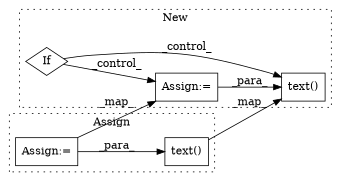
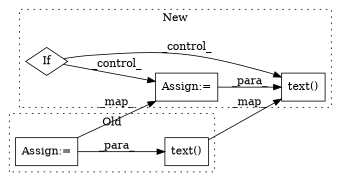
  digraph {
    rankdir=LR
    node [a=75 l=3 shape=box]
    n1 [l="10,28" label="text()" s="8720,8761"]
    n2 [a=68 label="Assign:=" s=8242]
    n3 [l="10,28" label="text()" s="8911,8952"]
    n4 [a=96 label=If s=8215 shape=diamond]
    n5 [a=68 label="Assign:=" s=8397]
    subgraph cluster_1 {
-     label=Assign
+     label=Old
      style=dotted
      n1
      n2
    }
    subgraph cluster_2 {
      label=New
      style=dotted
      n3
      n4
      n5
    }
    n1 -> n3 [label=_map_]
    n2 -> n1 [label=_para_]
    n2 -> n5 [label=_map_]
    n4 -> n3 [label=_control_]
    n4 -> n5 [label=_control_]
    n5 -> n3 [label=_para_]
  }
